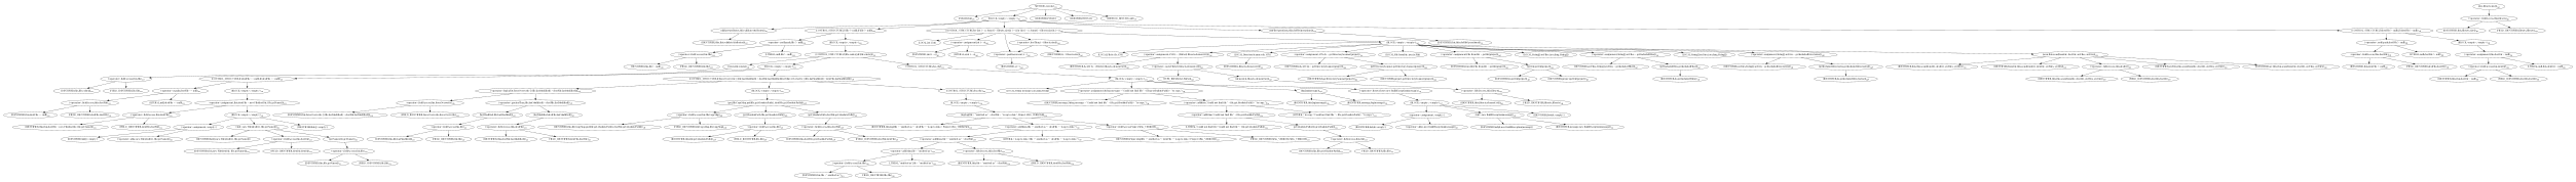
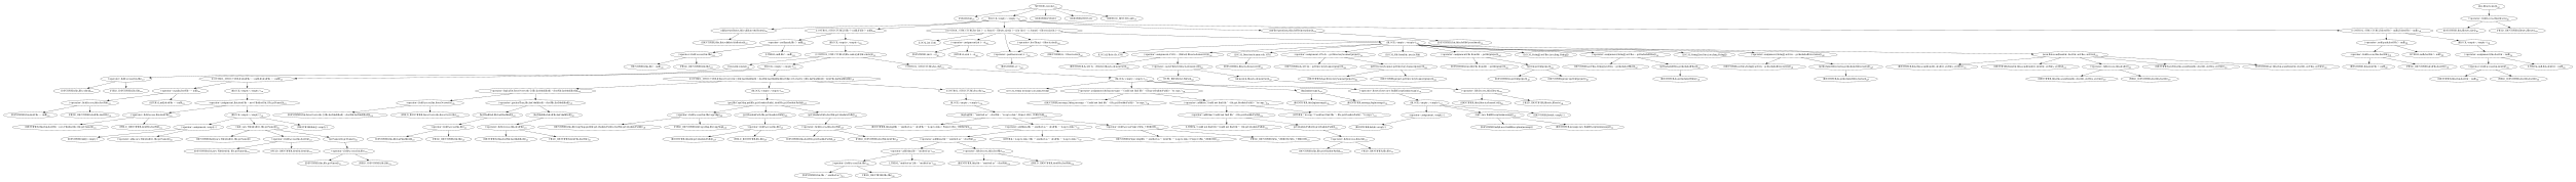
  digraph {
    fontname="Playfair Display"
    node [fontname="Playfair Display"]
    edge [fontname="Playfair Display"]
    n1 [label=<(METHOD,execute)<SUB>215</SUB>>]
    n2 [label=<(PARAM,this)<SUB>215</SUB>>]
    n3 [label=<(BLOCK,&lt;empty&gt;,&lt;empty&gt;)<SUB>215</SUB>>]
    n4 [label=<(MODIFIER,PUBLIC)>]
    n5 [label=<(MODIFIER,VIRTUAL)>]
    n6 [label=<(METHOD_RETURN,void)<SUB>215</SUB>>]
    n7 [label=<(validateAttributes,this.validateAttributes())<SUB>217</SUB>>]
    n8 [label=<(CONTROL_STRUCTURE,if (file != null),if (file != null))<SUB>220</SUB>>]
    n9 [label=<(CONTROL_STRUCTURE,for (int i = 0; Some(i &lt; filesets.size()); i++),for (int i = 0; Some(i &lt; filesets.size()); i++))<SUB>242</SUB>>]
    n10 [label=<(doFileOperations,this.doFileOperations())<SUB>254</SUB>>]
    n11 [label=<(CONTROL_STRUCTURE,if (destFile != null),if (destFile != null))<SUB>258</SUB>>]
    n12 [label=<(IDENTIFIER,this,this.validateAttributes())<SUB>217</SUB>>]
    n13 [label=<(&lt;operator&gt;.notEquals,file != null)<SUB>220</SUB>>]
    n14 [label=<(BLOCK,&lt;empty&gt;,&lt;empty&gt;)<SUB>220</SUB>>]
    n15 [label=<(LOCAL,int i: int)>]
    n16 [label=<(&lt;operator&gt;.assignment,int i = 0)<SUB>242</SUB>>]
    n17 [label=<(&lt;operator&gt;.lessThan,i &lt; filesets.size())<SUB>242</SUB>>]
    n18 [label=<(&lt;operator&gt;.postIncrement,i++)<SUB>242</SUB>>]
    n19 [label=<(BLOCK,&lt;empty&gt;,&lt;empty&gt;)<SUB>242</SUB>>]
    n20 [label=<(IDENTIFIER,this,this.doFileOperations())<SUB>254</SUB>>]
    n21 [label=<(&lt;operator&gt;.notEquals,destFile != null)<SUB>258</SUB>>]
    n22 [label=<(BLOCK,&lt;empty&gt;,&lt;empty&gt;)<SUB>258</SUB>>]
    n23 [label=<(&lt;operator&gt;.fieldAccess,this.file)<SUB>220</SUB>>]
    n24 [label=<(LITERAL,null,file != null)<SUB>220</SUB>>]
    n25 [label=<(CONTROL_STRUCTURE,if (file.exists()),if (file.exists()))<SUB>221</SUB>>]
    n26 [label=<(IDENTIFIER,this,file != null)<SUB>220</SUB>>]
    n27 [label=<(FIELD_IDENTIFIER,file,file)<SUB>220</SUB>>]
    n28 [label=<(exists,file.exists())<SUB>221</SUB>>]
    n29 [label=<(BLOCK,&lt;empty&gt;,&lt;empty&gt;)<SUB>221</SUB>>]
    n30 [label=<(CONTROL_STRUCTURE,else,else)<SUB>233</SUB>>]
    n31 [label=<(&lt;operator&gt;.fieldAccess,this.file)<SUB>221</SUB>>]
    n32 [label=<(CONTROL_STRUCTURE,if (destFile == null),if (destFile == null))<SUB>222</SUB>>]
    n33 [label=<(CONTROL_STRUCTURE,if (forceOverwrite || (file.lastModified() &gt; destFile.lastModified())),if (forceOverwrite || (file.lastModified() &gt; destFile.lastModified())))<SUB>226</SUB>>]
    n34 [label=<(BLOCK,&lt;empty&gt;,&lt;empty&gt;)<SUB>233</SUB>>]
    n35 [label=<(IDENTIFIER,this,file.exists())<SUB>221</SUB>>]
    n36 [label=<(FIELD_IDENTIFIER,file,file)<SUB>221</SUB>>]
    n37 [label=<(&lt;operator&gt;.equals,destFile == null)<SUB>222</SUB>>]
    n38 [label=<(BLOCK,&lt;empty&gt;,&lt;empty&gt;)<SUB>222</SUB>>]
    n39 [label=<(&lt;operator&gt;.logicalOr,forceOverwrite || (file.lastModified() &gt; destFile.lastModified()))<SUB>226</SUB>>]
    n40 [label=<(BLOCK,&lt;empty&gt;,&lt;empty&gt;)<SUB>227</SUB>>]
    n41 [label=<(CONTROL_STRUCTURE,else,else)<SUB>229</SUB>>]
    n42 [label=<(&lt;operator&gt;.fieldAccess,this.destFile)<SUB>222</SUB>>]
    n43 [label=<(LITERAL,null,destFile == null)<SUB>222</SUB>>]
    n44 [label=<(&lt;operator&gt;.assignment,this.destFile = new File(destDir, file.getName()))<SUB>223</SUB>>]
    n45 [label=<(IDENTIFIER,this,destFile == null)<SUB>222</SUB>>]
    n46 [label=<(FIELD_IDENTIFIER,destFile,destFile)<SUB>222</SUB>>]
    n47 [label=<(&lt;operator&gt;.fieldAccess,this.destFile)<SUB>223</SUB>>]
    n48 [label=<(BLOCK,&lt;empty&gt;,&lt;empty&gt;)<SUB>223</SUB>>]
    n49 [label=<(IDENTIFIER,this,this.destFile = new File(destDir, file.getName()))<SUB>223</SUB>>]
    n50 [label=<(FIELD_IDENTIFIER,destFile,destFile)<SUB>223</SUB>>]
    n51 [label=<(&lt;operator&gt;.assignment,&lt;empty&gt;)>]
    n52 [label=<(&lt;init&gt;,new File(destDir, file.getName()))<SUB>223</SUB>>]
    n53 [label=<(IDENTIFIER,$obj7,&lt;empty&gt;)>]
    n54 [label=<(IDENTIFIER,$obj7,&lt;empty&gt;)>]
    n55 [label=<(&lt;operator&gt;.alloc,new File(destDir, file.getName()))<SUB>223</SUB>>]
    n56 [label=<(IDENTIFIER,$obj7,new File(destDir, file.getName()))>]
    n57 [label=<(&lt;operator&gt;.fieldAccess,this.destDir)<SUB>223</SUB>>]
    n58 [label=<(getName,file.getName())<SUB>223</SUB>>]
    n59 [label=<(IDENTIFIER,this,new File(destDir, file.getName()))<SUB>223</SUB>>]
    n60 [label=<(FIELD_IDENTIFIER,destDir,destDir)<SUB>223</SUB>>]
    n61 [label=<(&lt;operator&gt;.fieldAccess,this.file)<SUB>223</SUB>>]
    n62 [label=<(IDENTIFIER,this,file.getName())<SUB>223</SUB>>]
    n63 [label=<(FIELD_IDENTIFIER,file,file)<SUB>223</SUB>>]
    n64 [label=<(&lt;operator&gt;.fieldAccess,this.forceOverwrite)<SUB>226</SUB>>]
    n65 [label=<(&lt;operator&gt;.greaterThan,file.lastModified() &gt; destFile.lastModified())<SUB>227</SUB>>]
    n66 [label=<(put,fileCopyMap.put(file.getAbsolutePath(), destFile.getAbsolutePath()))<SUB>228</SUB>>]
    n67 [label=<(BLOCK,&lt;empty&gt;,&lt;empty&gt;)<SUB>229</SUB>>]
    n68 [label=<(IDENTIFIER,this,forceOverwrite || (file.lastModified() &gt; destFile.lastModified()))<SUB>226</SUB>>]
    n69 [label=<(FIELD_IDENTIFIER,forceOverwrite,forceOverwrite)<SUB>226</SUB>>]
    n70 [label=<(lastModified,file.lastModified())<SUB>227</SUB>>]
    n71 [label=<(lastModified,destFile.lastModified())<SUB>227</SUB>>]
    n72 [label=<(&lt;operator&gt;.fieldAccess,this.file)<SUB>227</SUB>>]
    n73 [label=<(&lt;operator&gt;.fieldAccess,this.destFile)<SUB>227</SUB>>]
    n74 [label=<(IDENTIFIER,this,file.lastModified())<SUB>227</SUB>>]
    n75 [label=<(FIELD_IDENTIFIER,file,file)<SUB>227</SUB>>]
    n76 [label=<(IDENTIFIER,this,destFile.lastModified())<SUB>227</SUB>>]
    n77 [label=<(FIELD_IDENTIFIER,destFile,destFile)<SUB>227</SUB>>]
    n78 [label=<(&lt;operator&gt;.fieldAccess,this.fileCopyMap)<SUB>228</SUB>>]
    n79 [label=<(getAbsolutePath,file.getAbsolutePath())<SUB>228</SUB>>]
    n80 [label=<(getAbsolutePath,destFile.getAbsolutePath())<SUB>228</SUB>>]
    n81 [label=<(IDENTIFIER,this,fileCopyMap.put(file.getAbsolutePath(), destFile.getAbsolutePath()))<SUB>228</SUB>>]
    n82 [label=<(FIELD_IDENTIFIER,fileCopyMap,fileCopyMap)<SUB>228</SUB>>]
    n83 [label=<(&lt;operator&gt;.fieldAccess,this.file)<SUB>228</SUB>>]
    n84 [label=<(&lt;operator&gt;.fieldAccess,this.destFile)<SUB>228</SUB>>]
    n85 [label=<(IDENTIFIER,this,file.getAbsolutePath())<SUB>228</SUB>>]
    n86 [label=<(FIELD_IDENTIFIER,file,file)<SUB>228</SUB>>]
    n87 [label=<(IDENTIFIER,this,destFile.getAbsolutePath())<SUB>228</SUB>>]
    n88 [label=<(FIELD_IDENTIFIER,destFile,destFile)<SUB>228</SUB>>]
    n89 [label=<(log,log(file + &quot; omitted as &quot; + destFile + &quot; is up to date.&quot;, Project.MSG_VERBOSE))<SUB>230</SUB>>]
    n90 [label=<(IDENTIFIER,this,log(file + &quot; omitted as &quot; + destFile + &quot; is up to date.&quot;, Project.MSG_VERBOSE))<SUB>230</SUB>>]
    n91 [label=<(&lt;operator&gt;.addition,file + &quot; omitted as &quot; + destFile + &quot; is up to date.&quot;)<SUB>230</SUB>>]
    n92 [label=<(&lt;operator&gt;.fieldAccess,Project.MSG_VERBOSE)<SUB>231</SUB>>]
    n93 [label=<(&lt;operator&gt;.addition,file + &quot; omitted as &quot; + destFile)<SUB>230</SUB>>]
    n94 [label=<(LITERAL,&quot; is up to date.&quot;,file + &quot; omitted as &quot; + destFile + &quot; is up to date.&quot;)<SUB>230</SUB>>]
    n95 [label=<(IDENTIFIER,Project,log(file + &quot; omitted as &quot; + destFile + &quot; is up to date.&quot;, Project.MSG_VERBOSE))<SUB>231</SUB>>]
    n96 [label=<(FIELD_IDENTIFIER,MSG_VERBOSE,MSG_VERBOSE)<SUB>231</SUB>>]
    n97 [label=<(&lt;operator&gt;.addition,file + &quot; omitted as &quot;)<SUB>230</SUB>>]
    n98 [label=<(&lt;operator&gt;.fieldAccess,this.destFile)<SUB>230</SUB>>]
    n99 [label=<(&lt;operator&gt;.fieldAccess,this.file)<SUB>230</SUB>>]
    n100 [label=<(LITERAL,&quot; omitted as &quot;,file + &quot; omitted as &quot;)<SUB>230</SUB>>]
    n101 [label=<(IDENTIFIER,this,file + &quot; omitted as &quot; + destFile)<SUB>230</SUB>>]
    n102 [label=<(FIELD_IDENTIFIER,destFile,destFile)<SUB>230</SUB>>]
    n103 [label=<(IDENTIFIER,this,file + &quot; omitted as &quot;)<SUB>230</SUB>>]
    n104 [label=<(FIELD_IDENTIFIER,file,file)<SUB>230</SUB>>]
    n105 [label=<(LOCAL,String message: java.lang.String)>]
    n106 [label=<(&lt;operator&gt;.assignment,String message = &quot;Could not find file &quot; + file.getAbsolutePath() + &quot; to copy.&quot;)<SUB>234</SUB>>]
    n107 [label=<(log,log(message))<SUB>236</SUB>>]
    n108 [label=<(&lt;operator&gt;.throw,throw new BuildException(message);)<SUB>237</SUB>>]
    n109 [label=<(IDENTIFIER,message,String message = &quot;Could not find file &quot; + file.getAbsolutePath() + &quot; to copy.&quot;)<SUB>234</SUB>>]
    n110 [label=<(&lt;operator&gt;.addition,&quot;Could not find file &quot; + file.getAbsolutePath() + &quot; to copy.&quot;)<SUB>234</SUB>>]
    n111 [label=<(IDENTIFIER,this,log(message))<SUB>236</SUB>>]
    n112 [label=<(IDENTIFIER,message,log(message))<SUB>236</SUB>>]
    n113 [label=<(BLOCK,&lt;empty&gt;,&lt;empty&gt;)<SUB>237</SUB>>]
    n114 [label=<(&lt;operator&gt;.addition,&quot;Could not find file &quot; + file.getAbsolutePath())<SUB>234</SUB>>]
    n115 [label=<(LITERAL,&quot; to copy.&quot;,&quot;Could not find file &quot; + file.getAbsolutePath() + &quot; to copy.&quot;)<SUB>235</SUB>>]
    n116 [label=<(LITERAL,&quot;Could not find file &quot;,&quot;Could not find file &quot; + file.getAbsolutePath())<SUB>234</SUB>>]
    n117 [label=<(getAbsolutePath,file.getAbsolutePath())<SUB>235</SUB>>]
    n118 [label=<(&lt;operator&gt;.fieldAccess,this.file)<SUB>235</SUB>>]
    n119 [label=<(IDENTIFIER,this,file.getAbsolutePath())<SUB>235</SUB>>]
    n120 [label=<(FIELD_IDENTIFIER,file,file)<SUB>235</SUB>>]
    n121 [label=<(&lt;operator&gt;.assignment,&lt;empty&gt;)>]
    n122 [label=<(&lt;init&gt;,new BuildException(message))<SUB>237</SUB>>]
    n123 [label=<(IDENTIFIER,$obj8,&lt;empty&gt;)>]
    n124 [label=<(IDENTIFIER,$obj8,&lt;empty&gt;)>]
-   n125 [label=<(&lt;operator&gt;.alloc,new BuildException(message))<SUB>237</SUB>>]
    n126 [label=<(IDENTIFIER,$obj8,new BuildException(message))>]
    n127 [label=<(IDENTIFIER,message,new BuildException(message))<SUB>237</SUB>>]
    n128 [label=<(IDENTIFIER,i,int i = 0)<SUB>242</SUB>>]
    n129 [label=<(LITERAL,0,int i = 0)<SUB>242</SUB>>]
    n130 [label=<(IDENTIFIER,i,i &lt; filesets.size())<SUB>242</SUB>>]
    n131 [label=<(IDENTIFIER,i,i++)<SUB>242</SUB>>]
    n132 [label=<(LOCAL,FileSet fs: ANY)>]
    n133 [label=<(&lt;operator&gt;.assignment,ANY fs = (FileSet) filesets.elementAt(i))<SUB>243</SUB>>]
    n134 [label=<(LOCAL,DirectoryScanner ds: ANY)>]
    n135 [label=<(&lt;operator&gt;.assignment,ANY ds = getDirectoryScanner(project))<SUB>244</SUB>>]
    n136 [label=<(LOCAL,File fromDir: java.io.File)>]
    n137 [label=<(&lt;operator&gt;.assignment,File fromDir = getDir(project))<SUB>245</SUB>>]
    n138 [label=<(LOCAL,String[] srcFiles: java.lang.String[])>]
    n139 [label=<(&lt;operator&gt;.assignment,String[] srcFiles = getIncludedFiles())<SUB>247</SUB>>]
    n140 [label=<(LOCAL,String[] srcDirs: java.lang.String[])>]
    n141 [label=<(&lt;operator&gt;.assignment,String[] srcDirs = getIncludedDirectories())<SUB>248</SUB>>]
    n142 [label=<(scan,this.scan(fromDir, destDir, srcFiles, srcDirs))<SUB>250</SUB>>]
    n143 [label=<(size,filesets.size())<SUB>242</SUB>>]
    n144 [label=<(&lt;operator&gt;.fieldAccess,this.filesets)<SUB>242</SUB>>]
    n145 [label=<(IDENTIFIER,this,filesets.size())<SUB>242</SUB>>]
    n146 [label=<(FIELD_IDENTIFIER,filesets,filesets)<SUB>242</SUB>>]
    n147 [label=<(IDENTIFIER,fs,ANY fs = (FileSet) filesets.elementAt(i))<SUB>243</SUB>>]
    n148 [label=<(&lt;operator&gt;.cast,(FileSet) filesets.elementAt(i))<SUB>243</SUB>>]
    n149 [label=<(IDENTIFIER,i,filesets.elementAt(i))<SUB>243</SUB>>]
    n150 [label=<(IDENTIFIER,ds,ANY ds = getDirectoryScanner(project))<SUB>244</SUB>>]
    n151 [label=<(getDirectoryScanner,getDirectoryScanner(project))<SUB>244</SUB>>]
    n152 [label=<(IDENTIFIER,fromDir,File fromDir = getDir(project))<SUB>245</SUB>>]
    n153 [label=<(getDir,getDir(project))<SUB>245</SUB>>]
    n154 [label=<(IDENTIFIER,srcFiles,String[] srcFiles = getIncludedFiles())<SUB>247</SUB>>]
    n155 [label=<(getIncludedFiles,getIncludedFiles())<SUB>247</SUB>>]
    n156 [label=<(IDENTIFIER,srcDirs,String[] srcDirs = getIncludedDirectories())<SUB>248</SUB>>]
    n157 [label=<(getIncludedDirectories,getIncludedDirectories())<SUB>248</SUB>>]
    n158 [label=<(IDENTIFIER,this,this.scan(fromDir, destDir, srcFiles, srcDirs))<SUB>250</SUB>>]
    n159 [label=<(IDENTIFIER,fromDir,this.scan(fromDir, destDir, srcFiles, srcDirs))<SUB>250</SUB>>]
    n160 [label=<(&lt;operator&gt;.fieldAccess,this.destDir)<SUB>250</SUB>>]
    n161 [label=<(IDENTIFIER,srcFiles,this.scan(fromDir, destDir, srcFiles, srcDirs))<SUB>250</SUB>>]
    n162 [label=<(IDENTIFIER,srcDirs,this.scan(fromDir, destDir, srcFiles, srcDirs))<SUB>250</SUB>>]
    n163 [label=<(TYPE_REF,FileSet,FileSet)<SUB>243</SUB>>]
    n164 [label=<(elementAt,filesets.elementAt(i))<SUB>243</SUB>>]
    n165 [label=<(&lt;operator&gt;.fieldAccess,this.filesets)<SUB>243</SUB>>]
    n166 [label=<(IDENTIFIER,this,filesets.elementAt(i))<SUB>243</SUB>>]
    n167 [label=<(FIELD_IDENTIFIER,filesets,filesets)<SUB>243</SUB>>]
    n168 [label=<(IDENTIFIER,fs,getDirectoryScanner(project))<SUB>244</SUB>>]
    n169 [label=<(IDENTIFIER,project,getDirectoryScanner(project))<SUB>244</SUB>>]
    n170 [label=<(IDENTIFIER,fs,getDir(project))<SUB>245</SUB>>]
    n171 [label=<(IDENTIFIER,project,getDir(project))<SUB>245</SUB>>]
    n172 [label=<(IDENTIFIER,ds,getIncludedFiles())<SUB>247</SUB>>]
    n173 [label=<(IDENTIFIER,ds,getIncludedDirectories())<SUB>248</SUB>>]
    n174 [label=<(IDENTIFIER,this,this.scan(fromDir, destDir, srcFiles, srcDirs))<SUB>250</SUB>>]
    n175 [label=<(FIELD_IDENTIFIER,destDir,destDir)<SUB>250</SUB>>]
    n176 [label=<(&lt;operator&gt;.fieldAccess,this.destFile)<SUB>258</SUB>>]
    n177 [label=<(LITERAL,null,destFile != null)<SUB>258</SUB>>]
    n178 [label=<(&lt;operator&gt;.assignment,this.destDir = null)<SUB>259</SUB>>]
    n179 [label=<(IDENTIFIER,this,destFile != null)<SUB>258</SUB>>]
    n180 [label=<(FIELD_IDENTIFIER,destFile,destFile)<SUB>258</SUB>>]
    n181 [label=<(&lt;operator&gt;.fieldAccess,this.destDir)<SUB>259</SUB>>]
    n182 [label=<(LITERAL,null,this.destDir = null)<SUB>259</SUB>>]
    n183 [label=<(IDENTIFIER,this,this.destDir = null)<SUB>259</SUB>>]
    n184 [label=<(FIELD_IDENTIFIER,destDir,destDir)<SUB>259</SUB>>]
    n1 -> n2
    n1 -> n3
    n1 -> n4
    n1 -> n5
    n1 -> n6
    n3 -> n7
    n3 -> n8
    n3 -> n9
    n3 -> n10
    n3 -> n11
    n7 -> n12
    n8 -> n13
    n8 -> n14
    n9 -> n15
    n9 -> n16
    n9 -> n17
    n9 -> n18
    n9 -> n19
    n10 -> n20
    n11 -> n21
    n11 -> n22
    n13 -> n23
    n13 -> n24
    n14 -> n25
    n16 -> n128
    n16 -> n129
    n17 -> n18
    n17 -> n130
    n18 -> n131
    n19 -> n132
    n19 -> n133
    n19 -> n134
    n19 -> n135
    n19 -> n136
    n19 -> n137
    n19 -> n138
    n19 -> n139
    n19 -> n140
    n19 -> n141
    n19 -> n142
    n21 -> n176
    n21 -> n177
    n22 -> n178
    n23 -> n26
    n23 -> n27
    n25 -> n28
    n25 -> n29
    n25 -> n30
    n28 -> n31
    n29 -> n32
    n29 -> n33
    n30 -> n34
    n31 -> n35
    n31 -> n36
    n32 -> n37
    n32 -> n38
    n33 -> n39
    n33 -> n40
    n33 -> n41
    n34 -> n105
    n34 -> n106
    n34 -> n107
    n34 -> n108
    n37 -> n42
    n37 -> n43
    n38 -> n44
    n39 -> n64
    n39 -> n65
    n40 -> n66
    n41 -> n67
    n42 -> n45
    n42 -> n46
    n44 -> n47
    n44 -> n48
    n47 -> n49
    n47 -> n50
    n48 -> n51
    n48 -> n52
    n48 -> n53
    n51 -> n54
    n51 -> n55
    n52 -> n56
    n52 -> n57
    n52 -> n58
    n57 -> n59
    n57 -> n60
    n58 -> n61
    n61 -> n62
    n61 -> n63
    n64 -> n68
    n64 -> n69
    n65 -> n70
    n65 -> n71
    n66 -> n78
    n66 -> n79
    n66 -> n80
    n67 -> n89
    n70 -> n72
    n71 -> n73
    n72 -> n74
    n72 -> n75
    n73 -> n76
    n73 -> n77
    n78 -> n81
    n78 -> n82
    n79 -> n83
    n80 -> n84
    n83 -> n85
    n83 -> n86
    n84 -> n87
    n84 -> n88
    n89 -> n90
    n89 -> n91
    n89 -> n92
    n91 -> n93
    n91 -> n94
    n92 -> n95
    n92 -> n96
    n93 -> n97
    n93 -> n98
    n97 -> n99
    n97 -> n100
    n98 -> n101
    n98 -> n102
    n99 -> n103
    n99 -> n104
    n106 -> n109
    n106 -> n110
    n107 -> n111
    n107 -> n112
    n108 -> n113
    n110 -> n114
    n110 -> n115
    n113 -> n121
    n113 -> n122
    n113 -> n123
    n114 -> n116
    n114 -> n117
    n117 -> n118
    n118 -> n119
    n118 -> n120
    n121 -> n124
-   n121 -> n125
    n122 -> n126
    n122 -> n127
    n133 -> n147
    n133 -> n148
    n134 -> n149
    n135 -> n150
    n135 -> n151
    n137 -> n152
    n137 -> n153
    n139 -> n154
    n139 -> n155
    n141 -> n156
    n141 -> n157
    n142 -> n158
    n142 -> n159
    n142 -> n160
    n142 -> n161
    n142 -> n162
    n143 -> n144
    n144 -> n145
    n144 -> n146
    n148 -> n163
    n148 -> n164
    n151 -> n168
    n151 -> n169
    n153 -> n170
    n153 -> n171
    n155 -> n172
    n157 -> n173
    n160 -> n174
    n160 -> n175
    n164 -> n165
    n165 -> n166
    n165 -> n167
    n176 -> n179
    n176 -> n180
    n178 -> n181
    n178 -> n182
    n181 -> n183
    n181 -> n184
  }
